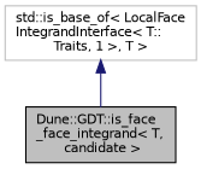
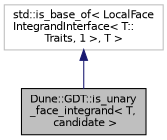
  digraph {
    node [fontname=Helvetica fontsize=10 shape=record style=filled]
-   n1 [color=black fillcolor=grey75 fontcolor=black height=0.2 label="Dune::GDT::is_face\l_face_integrand\< T,\l candidate \>" width=0.4]
+   n1 [color=black fillcolor=grey75 fontcolor=black height=0.2 label="Dune::GDT::is_unary\l_face_integrand\< T,\l candidate \>" width=0.4]
    n2 [color=grey75 fillcolor=white height=0.2 label="std::is_base_of\< LocalFace\lIntegrandInterface\< T::\lTraits, 1 \>, T \>" width=0.4]
    n2 -> n1 [color=midnightblue dir=back fontname=Helvetica fontsize=10 labelfontname=Helvetica labelfontsize=10 style=solid]
  }
